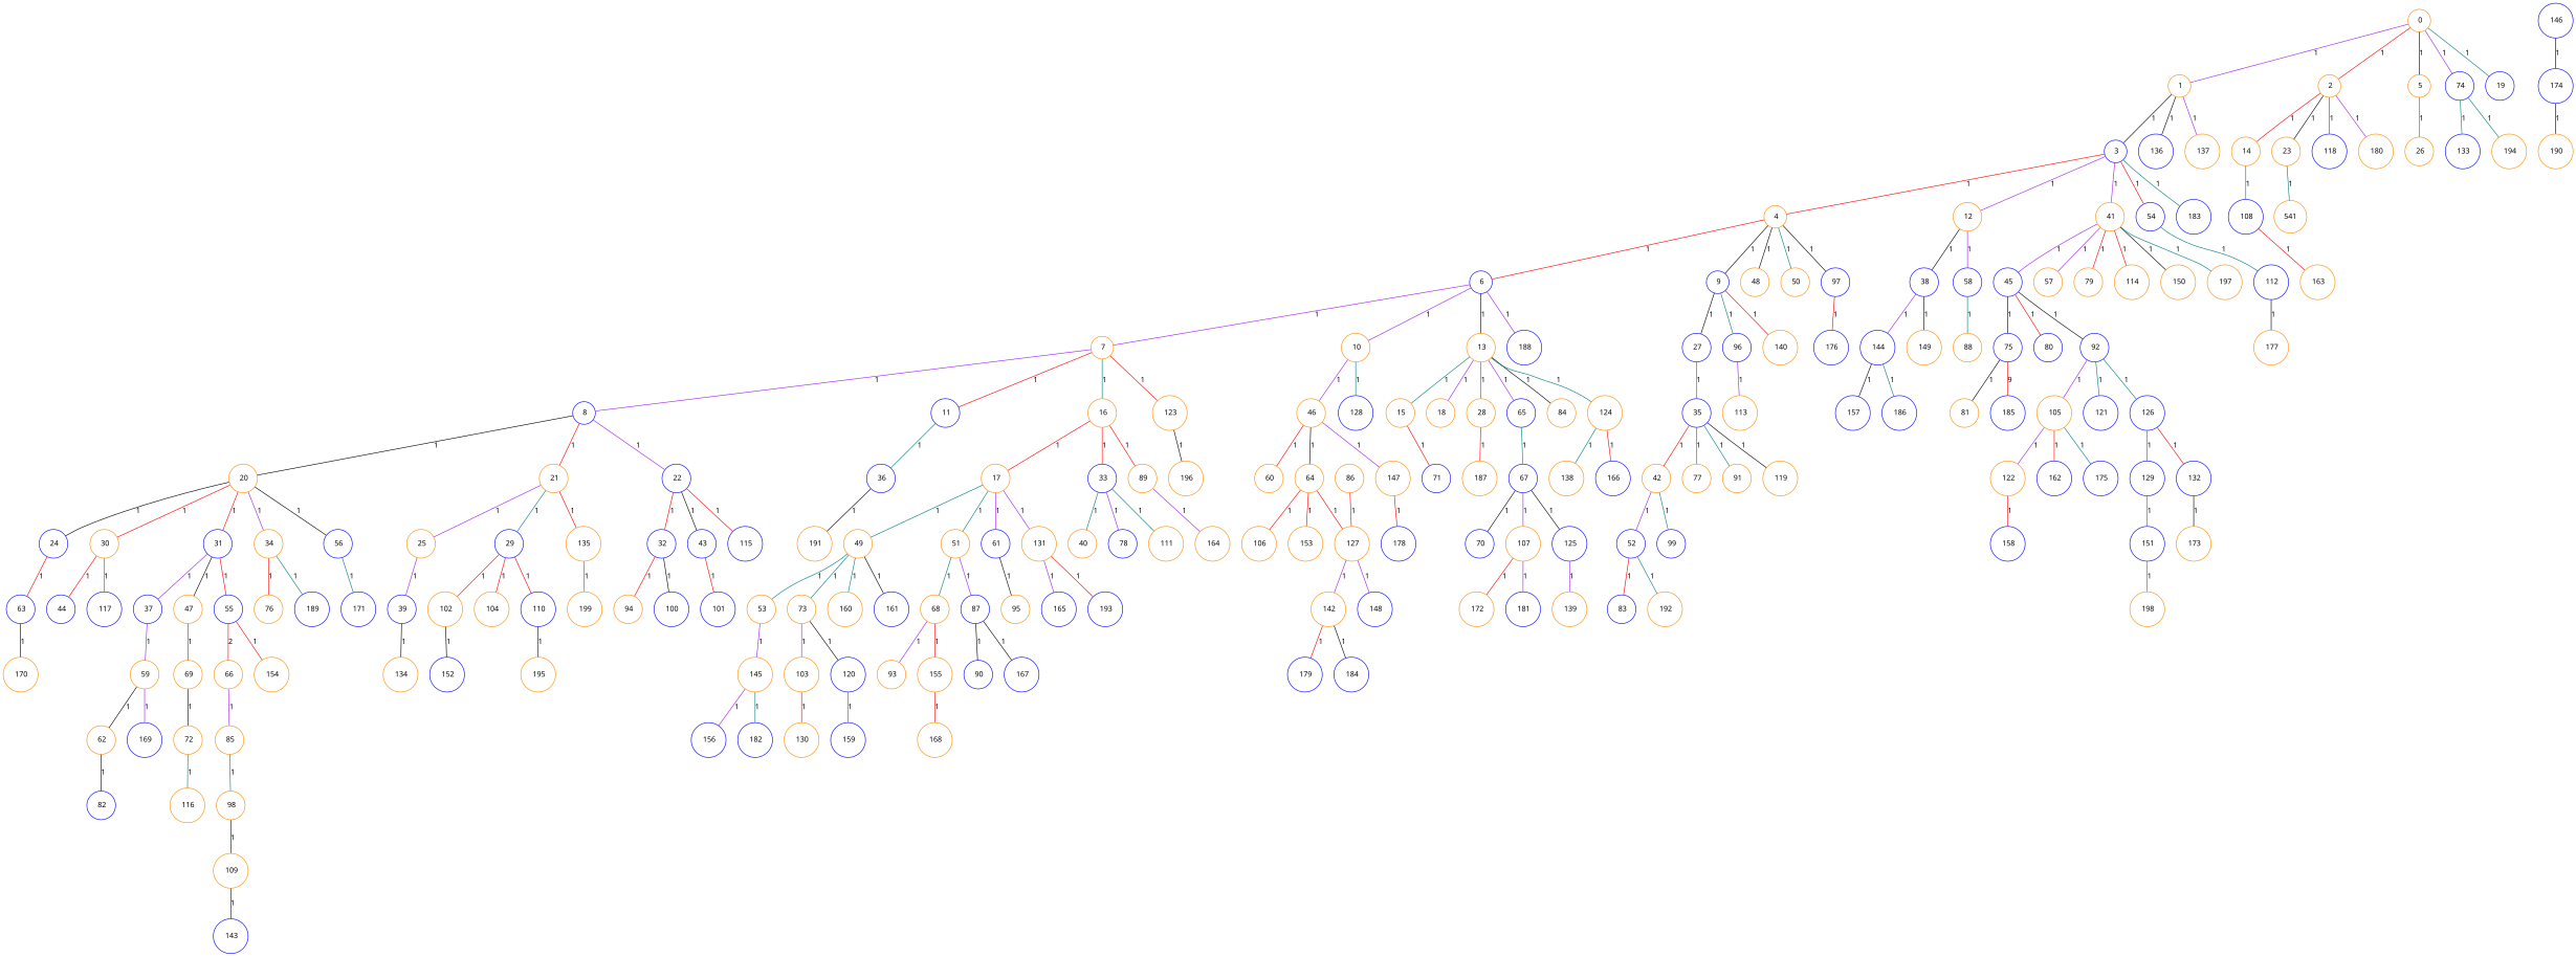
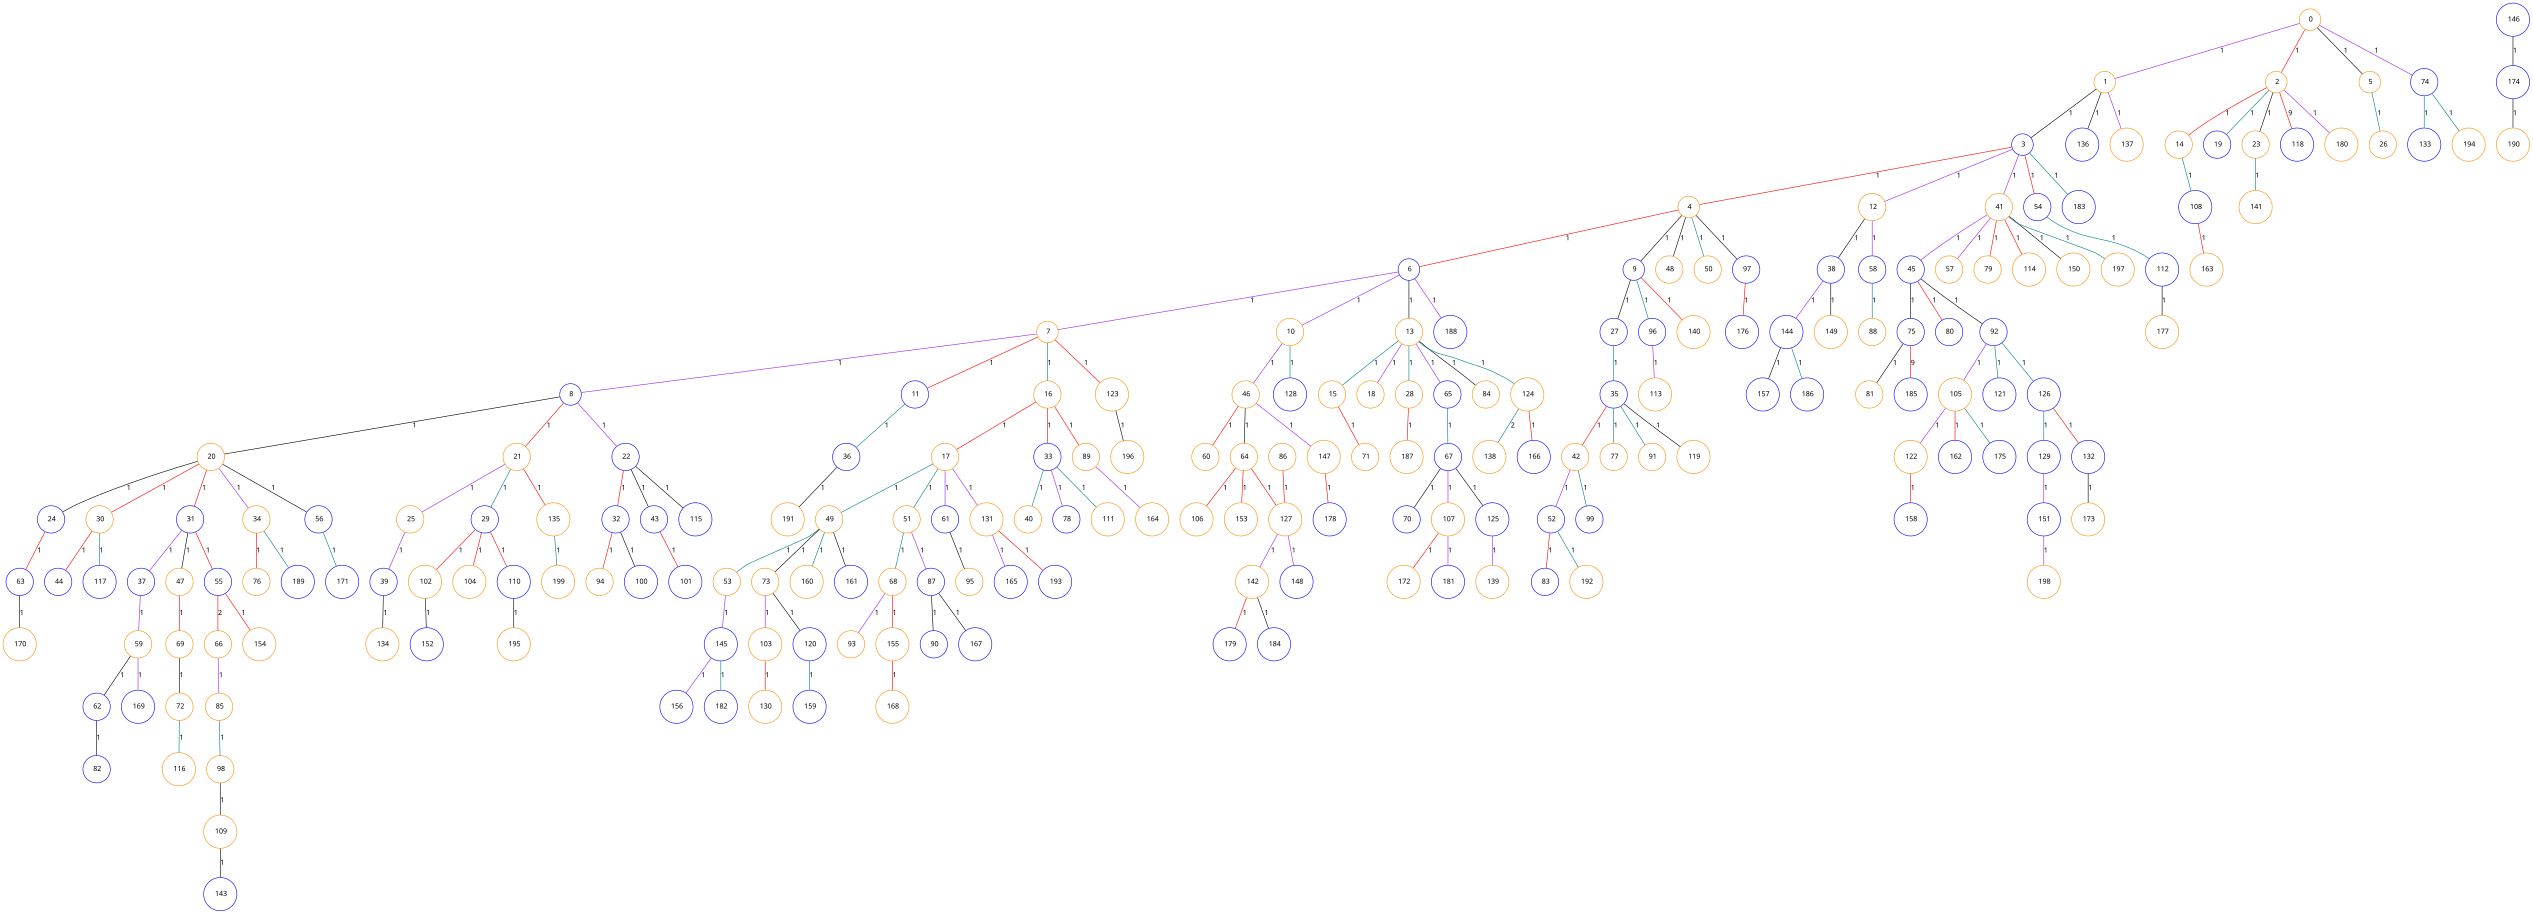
  graph {
    fixedsize="true;"
    fontname="Noto Sans"
    node [color=darkorange fontname="Noto Sans" fontsize=12 hight=.12 shape=circle]
    edge [color=red fontname="Noto Sans" fontsize=12]
    n1 [label=" 0" width=.12]
    n2 [label=" 1" width=.12]
    n3 [label=" 2" width=.12]
    n4 [label=" 5" width=.12]
    n5 [color=blue label=" 74" width=.12]
    n6 [color=blue label=" 3" width=.12]
    n7 [color=blue label=" 136" width=.12]
    n8 [label=" 137" width=.12]
    n9 [label=" 14" width=.12]
    n10 [color=blue label=" 19" width=.12]
    n11 [label=" 23" width=.12]
    n12 [color=blue label=" 118" width=.12]
    n13 [label=" 180" width=.12]
    n14 [label=" 26" width=.12]
    n15 [color=blue label=" 133" width=.12]
    n16 [label=" 194" width=.12]
    n17 [label=" 4" width=.12]
    n18 [label=" 12" width=.12]
    n19 [label=" 41" width=.12]
    n20 [color=blue label=" 54" width=.12]
    n21 [color=blue label=" 183" width=.12]
    n22 [color=blue label=" 108" width=.12]
-   n23 [label=541 width=.12]
+   n23 [label=" 141" width=.12]
    n24 [color=blue label=" 146" width=.12]
    n25 [color=blue label=" 174" width=.12]
    n26 [color=blue label=" 6" width=.12]
    n27 [color=blue label=" 9" width=.12]
    n28 [label=" 48" width=.12]
    n29 [label=" 50" width=.12]
    n30 [color=blue label=" 97" width=.12]
    n31 [color=blue label=" 38" width=.12]
    n32 [color=blue label=" 58" width=.12]
    n33 [color=blue label=" 45" width=.12]
    n34 [label=" 57" width=.12]
    n35 [label=" 79" width=.12]
    n36 [label=" 114" width=.12]
    n37 [label=" 150" width=.12]
    n38 [label=" 197" width=.12]
    n39 [color=blue label=" 112" width=.12]
    n40 [label=" 7" width=.12]
    n41 [label=" 10" width=.12]
    n42 [label=" 13" width=.12]
    n43 [color=blue label=" 188" width=.12]
    n44 [color=blue label=" 27" width=.12]
    n45 [color=blue label=" 96" width=.12]
    n46 [label=" 140" width=.12]
    n47 [color=blue label=" 176" width=.12]
    n48 [color=blue label=" 8" width=.12]
    n49 [color=blue label=" 11" width=.12]
    n50 [label=" 16" width=.12]
    n51 [label=" 123" width=.12]
    n52 [label=" 46" width=.12]
    n53 [color=blue label=" 128" width=.12]
    n54 [label=" 15" width=.12]
    n55 [label=" 18" width=.12]
    n56 [label=" 28" width=.12]
    n57 [color=blue label=" 65" width=.12]
    n58 [label=" 84" width=.12]
    n59 [label=" 124" width=.12]
    n60 [label=" 20" width=.12]
    n61 [label=" 21" width=.12]
    n62 [color=blue label=" 22" width=.12]
    n63 [color=blue label=" 36" width=.12]
    n64 [label=" 17" width=.12]
    n65 [color=blue label=" 33" width=.12]
    n66 [label=" 89" width=.12]
    n67 [label=" 196" width=.12]
    n68 [color=blue label=" 24" width=.12]
    n69 [label=" 30" width=.12]
    n70 [color=blue label=" 31" width=.12]
    n71 [label=" 34" width=.12]
    n72 [color=blue label=" 56" width=.12]
    n73 [label=" 25" width=.12]
    n74 [color=blue label=" 29" width=.12]
    n75 [label=" 135" width=.12]
    n76 [color=blue label=" 32" width=.12]
    n77 [color=blue label=" 43" width=.12]
    n78 [color=blue label=" 115" width=.12]
    n79 [color=blue label=" 35" width=.12]
    n80 [label=" 113" width=.12]
    n81 [label=" 60" width=.12]
    n82 [label=" 64" width=.12]
    n83 [label=" 147" width=.12]
    n84 [label=" 191" width=.12]
    n85 [color=blue label=" 144" width=.12]
    n86 [label=" 149" width=.12]
    n87 [label=" 88" width=.12]
-   n88 [color=blue label=" 71" width=.12]
+   n88 [label=" 71" width=.12]
    n89 [label=" 187" width=.12]
    n90 [color=blue label=" 67" width=.12]
    n91 [label=" 138" width=.12]
    n92 [color=blue label=" 166" width=.12]
    n93 [label=" 163" width=.12]
    n94 [label=" 49" width=.12]
    n95 [label=" 51" width=.12]
    n96 [color=blue label=" 61" width=.12]
    n97 [label=" 131" width=.12]
    n98 [label=" 40" width=.12]
    n99 [color=blue label=" 78" width=.12]
    n100 [label=" 111" width=.12]
    n101 [label=" 164" width=.12]
    n102 [label=" 53" width=.12]
    n103 [label=" 73" width=.12]
    n104 [label=" 160" width=.12]
    n105 [color=blue label=" 161" width=.12]
    n106 [label=" 68" width=.12]
    n107 [color=blue label=" 87" width=.12]
    n108 [label=" 95" width=.12]
    n109 [color=blue label=" 165" width=.12]
    n110 [color=blue label=" 193" width=.12]
    n111 [color=blue label=" 63" width=.12]
    n112 [color=blue label=" 44" width=.12]
    n113 [color=blue label=" 117" width=.12]
    n114 [color=blue label=" 37" width=.12]
    n115 [label=" 47" width=.12]
    n116 [color=blue label=" 55" width=.12]
    n117 [label=" 76" width=.12]
    n118 [color=blue label=" 189" width=.12]
    n119 [color=blue label=" 171" width=.12]
    n120 [color=blue label=" 39" width=.12]
    n121 [label=" 102" width=.12]
    n122 [label=" 104" width=.12]
    n123 [color=blue label=" 110" width=.12]
    n124 [label=" 199" width=.12]
    n125 [label=" 94" width=.12]
    n126 [color=blue label=" 100" width=.12]
    n127 [color=blue label=" 101" width=.12]
    n128 [label=" 170" width=.12]
    n129 [label=" 134" width=.12]
    n130 [label=" 42" width=.12]
    n131 [label=" 77" width=.12]
    n132 [label=" 91" width=.12]
    n133 [label=" 119" width=.12]
    n134 [color=blue label=" 152" width=.12]
    n135 [label=" 195" width=.12]
    n136 [label=" 59" width=.12]
    n137 [label=" 69" width=.12]
    n138 [label=" 66" width=.12]
    n139 [label=" 154" width=.12]
    n140 [color=blue label=" 52" width=.12]
    n141 [color=blue label=" 99" width=.12]
-   n142 [label=" 62" width=.12]
+   n142 [color=blue label=" 62" width=.12]
    n143 [color=blue label=" 169" width=.12]
    n144 [color=blue label=" 157" width=.12]
    n145 [color=blue label=" 186" width=.12]
    n146 [color=blue label=" 75" width=.12]
    n147 [color=blue label=" 80" width=.12]
    n148 [color=blue label=" 92" width=.12]
    n149 [color=blue label=" 83" width=.12]
    n150 [label=" 192" width=.12]
    n151 [label=" 81" width=.12]
    n152 [color=blue label=" 185" width=.12]
    n153 [label=" 105" width=.12]
    n154 [color=blue label=" 121" width=.12]
    n155 [color=blue label=" 126" width=.12]
    n156 [label=" 106" width=.12]
    n157 [label=" 153" width=.12]
    n158 [label=" 127" width=.12]
    n159 [color=blue label=" 178" width=.12]
    n160 [label=" 72" width=.12]
-   n161 [label=" 145" width=.12]
+   n161 [color=blue label=" 145" width=.12]
    n162 [label=" 103" width=.12]
    n163 [color=blue label=" 120" width=.12]
    n164 [label=" 93" width=.12]
    n165 [label=" 155" width=.12]
    n166 [color=blue label=" 90" width=.12]
    n167 [color=blue label=" 167" width=.12]
    n168 [color=blue label=" 156" width=.12]
    n169 [color=blue label=" 182" width=.12]
    n170 [label=" 177" width=.12]
    n171 [label=" 85" width=.12]
    n172 [color=blue label=" 82" width=.12]
    n173 [label=" 86" width=.12]
    n174 [color=blue label=" 70" width=.12]
    n175 [label=" 107" width=.12]
    n176 [color=blue label=" 125" width=.12]
    n177 [label=" 98" width=.12]
    n178 [label=" 172" width=.12]
    n179 [color=blue label=" 181" width=.12]
    n180 [label=" 139" width=.12]
    n181 [label=" 168" width=.12]
    n182 [label=" 116" width=.12]
    n183 [label=" 130" width=.12]
    n184 [color=blue label=" 159" width=.12]
    n185 [label=" 109" width=.12]
    n186 [label=" 142" width=.12]
    n187 [color=blue label=" 148" width=.12]
    n188 [label=" 122" width=.12]
    n189 [color=blue label=" 162" width=.12]
    n190 [color=blue label=" 175" width=.12]
    n191 [color=blue label=" 129" width=.12]
    n192 [color=blue label=" 132" width=.12]
    n193 [color=blue label=" 143" width=.12]
    n194 [color=blue label=" 158" width=.12]
    n195 [color=blue label=" 151" width=.12]
    n196 [label=" 173" width=.12]
    n197 [color=blue label=" 179" width=.12]
    n198 [color=blue label=" 184" width=.12]
    n199 [label=" 198" width=.12]
    n200 [label=" 190" width=.12]
    n1 -- n2 [color=purple label=1]
    n1 -- n3 [label=1]
    n1 -- n4 [color=black label=1]
    n1 -- n5 [color=purple label=1]
    n2 -- n6 [color=black label=1]
    n2 -- n7 [color=black label=1]
    n2 -- n8 [color=purple label=1]
    n3 -- n9 [label=1]
-   n1 -- n10 [color=teal label=1]
+   n3 -- n10 [color=teal label=1]
    n3 -- n11 [color=black label=1]
-   n3 -- n12 [label=1]
+   n3 -- n12 [label=9]
    n3 -- n13 [color=purple label=1]
    n4 -- n14 [color=teal label=1]
    n5 -- n15 [color=teal label=1]
    n5 -- n16 [color=teal label=1]
    n6 -- n17 [label=1]
    n6 -- n18 [color=purple label=1]
    n6 -- n19 [color=purple label=1]
    n6 -- n20 [label=1]
    n6 -- n21 [color=teal label=1]
    n9 -- n22 [color=teal label=1]
    n11 -- n23 [color=teal label=1]
    n17 -- n26 [label=1]
    n17 -- n27 [color=black label=1]
    n17 -- n28 [color=black label=1]
    n17 -- n29 [color=teal label=1]
    n17 -- n30 [color=black label=1]
    n18 -- n31 [color=black label=1]
    n18 -- n32 [color=purple label=1]
    n19 -- n33 [color=purple label=1]
    n19 -- n34 [color=purple label=1]
    n19 -- n35 [label=1]
    n19 -- n36 [label=1]
    n19 -- n37 [color=black label=1]
    n19 -- n38 [color=teal label=1]
    n20 -- n39 [color=teal label=1]
    n22 -- n93 [label=1]
    n24 -- n25 [color=black label=1]
    n25 -- n200 [color=black label=1]
    n26 -- n40 [color=purple label=1]
    n26 -- n41 [color=purple label=1]
    n26 -- n42 [color=black label=1]
    n26 -- n43 [color=purple label=1]
    n27 -- n44 [color=black label=1]
    n27 -- n45 [color=teal label=1]
    n27 -- n46 [label=1]
    n30 -- n47 [label=1]
    n31 -- n85 [color=purple label=1]
    n31 -- n86 [color=black label=1]
    n32 -- n87 [color=teal label=1]
    n33 -- n146 [color=black label=1]
    n33 -- n147 [label=1]
    n33 -- n148 [color=black label=1]
    n39 -- n170 [color=black label=1]
    n40 -- n48 [color=purple label=1]
    n40 -- n49 [label=1]
    n40 -- n50 [color=teal label=1]
    n40 -- n51 [label=1]
    n41 -- n52 [color=purple label=1]
    n41 -- n53 [color=teal label=1]
    n42 -- n54 [color=teal label=1]
    n42 -- n55 [color=purple label=1]
    n42 -- n56 [color=teal label=1]
    n42 -- n57 [color=purple label=1]
    n42 -- n58 [color=black label=1]
    n42 -- n59 [color=teal label=1]
    n44 -- n79 [color=teal label=1]
    n45 -- n80 [color=purple label=1]
    n48 -- n60 [color=black label=1]
    n48 -- n61 [label=1]
    n48 -- n62 [color=purple label=1]
    n49 -- n63 [color=teal label=1]
    n50 -- n64 [label=1]
    n50 -- n65 [label=1]
    n50 -- n66 [label=1]
    n51 -- n67 [color=black label=1]
    n52 -- n81 [label=1]
    n52 -- n82 [color=black label=1]
    n52 -- n83 [color=purple label=1]
    n54 -- n88 [label=1]
    n56 -- n89 [label=1]
    n57 -- n90 [color=teal label=1]
-   n59 -- n91 [color=teal label=1]
+   n59 -- n91 [color=teal label=2]
    n59 -- n92 [label=1]
    n60 -- n68 [color=black label=1]
    n60 -- n69 [label=1]
    n60 -- n70 [label=1]
    n60 -- n71 [color=purple label=1]
    n60 -- n72 [color=black label=1]
    n61 -- n73 [color=purple label=1]
    n61 -- n74 [color=teal label=1]
    n61 -- n75 [label=1]
    n62 -- n76 [label=1]
    n62 -- n77 [color=black label=1]
-   n62 -- n78 [label=1]
+   n62 -- n78 [color=black label=1]
    n63 -- n84 [color=black label=1]
    n64 -- n94 [color=teal label=1]
    n64 -- n95 [color=teal label=1]
    n64 -- n96 [color=purple label=1]
    n64 -- n97 [color=purple label=1]
    n65 -- n98 [color=teal label=1]
    n65 -- n99 [color=purple label=1]
    n65 -- n100 [color=teal label=1]
    n66 -- n101 [color=purple label=1]
    n68 -- n111 [label=1]
    n69 -- n112 [label=1]
    n69 -- n113 [color=teal label=1]
    n70 -- n114 [color=purple label=1]
    n70 -- n115 [color=black label=1]
    n70 -- n116 [label=1]
    n71 -- n117 [label=1]
    n71 -- n118 [color=teal label=1]
    n72 -- n119 [color=teal label=1]
    n73 -- n120 [color=purple label=1]
    n74 -- n121 [label=1]
    n74 -- n122 [label=1]
    n74 -- n123 [label=1]
    n75 -- n124 [color=teal label=1]
    n76 -- n125 [label=1]
    n76 -- n126 [color=black label=1]
    n77 -- n127 [label=1]
    n79 -- n130 [label=1]
    n79 -- n131 [color=teal label=1]
    n79 -- n132 [color=teal label=1]
    n79 -- n133 [color=black label=1]
    n82 -- n156 [label=1]
    n82 -- n157 [label=1]
    n82 -- n158 [label=1]
    n83 -- n159 [label=1]
    n85 -- n144 [color=black label=1]
    n85 -- n145 [color=teal label=1]
    n90 -- n174 [color=black label=1]
    n90 -- n175 [color=purple label=1]
    n90 -- n176 [color=black label=1]
    n94 -- n102 [color=teal label=1]
-   n94 -- n103 [color=teal label=1]
+   n94 -- n103 [color=black label=1]
    n94 -- n104 [color=teal label=1]
    n94 -- n105 [color=black label=1]
    n95 -- n106 [color=teal label=1]
    n95 -- n107 [color=purple label=1]
    n96 -- n108 [color=black label=1]
    n97 -- n109 [color=purple label=1]
    n97 -- n110 [label=1]
    n102 -- n161 [color=purple label=1]
    n103 -- n162 [color=purple label=1]
    n103 -- n163 [color=black label=1]
    n106 -- n164 [color=purple label=1]
    n106 -- n165 [label=1]
    n107 -- n166 [color=black label=1]
    n107 -- n167 [color=black label=1]
    n111 -- n128 [color=black label=1]
    n114 -- n136 [color=purple label=1]
    n115 -- n137 [label=1]
    n116 -- n138 [label=2]
    n116 -- n139 [label=1]
    n120 -- n129 [color=black label=1]
    n121 -- n134 [color=black label=1]
    n123 -- n135 [color=black label=1]
    n130 -- n140 [color=purple label=1]
    n130 -- n141 [color=teal label=1]
    n136 -- n142 [color=black label=1]
    n136 -- n143 [color=purple label=1]
    n137 -- n160 [color=black label=1]
    n138 -- n171 [color=purple label=1]
    n140 -- n149 [label=1]
    n140 -- n150 [color=teal label=1]
    n142 -- n172 [color=black label=1]
    n146 -- n151 [color=black label=1]
    n146 -- n152 [label=9]
    n148 -- n153 [color=purple label=1]
    n148 -- n154 [color=teal label=1]
    n148 -- n155 [color=teal label=1]
    n153 -- n188 [color=purple label=1]
    n153 -- n189 [label=1]
    n153 -- n190 [color=teal label=1]
    n155 -- n191 [color=teal label=1]
    n155 -- n192 [label=1]
    n158 -- n186 [color=purple label=1]
    n158 -- n187 [color=purple label=1]
    n160 -- n182 [color=teal label=1]
    n161 -- n168 [color=purple label=1]
    n161 -- n169 [color=teal label=1]
    n162 -- n183 [label=1]
    n163 -- n184 [color=teal label=1]
    n165 -- n181 [label=1]
    n171 -- n177 [color=teal label=1]
    n173 -- n158 [label=1]
    n175 -- n178 [label=1]
    n175 -- n179 [color=purple label=1]
    n176 -- n180 [color=purple label=1]
    n177 -- n185 [color=black label=1]
    n185 -- n193 [color=black label=1]
    n186 -- n197 [label=1]
    n186 -- n198 [color=black label=1]
    n188 -- n194 [label=1]
    n191 -- n195 [color=purple label=1]
    n192 -- n196 [color=black label=1]
    n195 -- n199 [color=purple label=1]
  }
